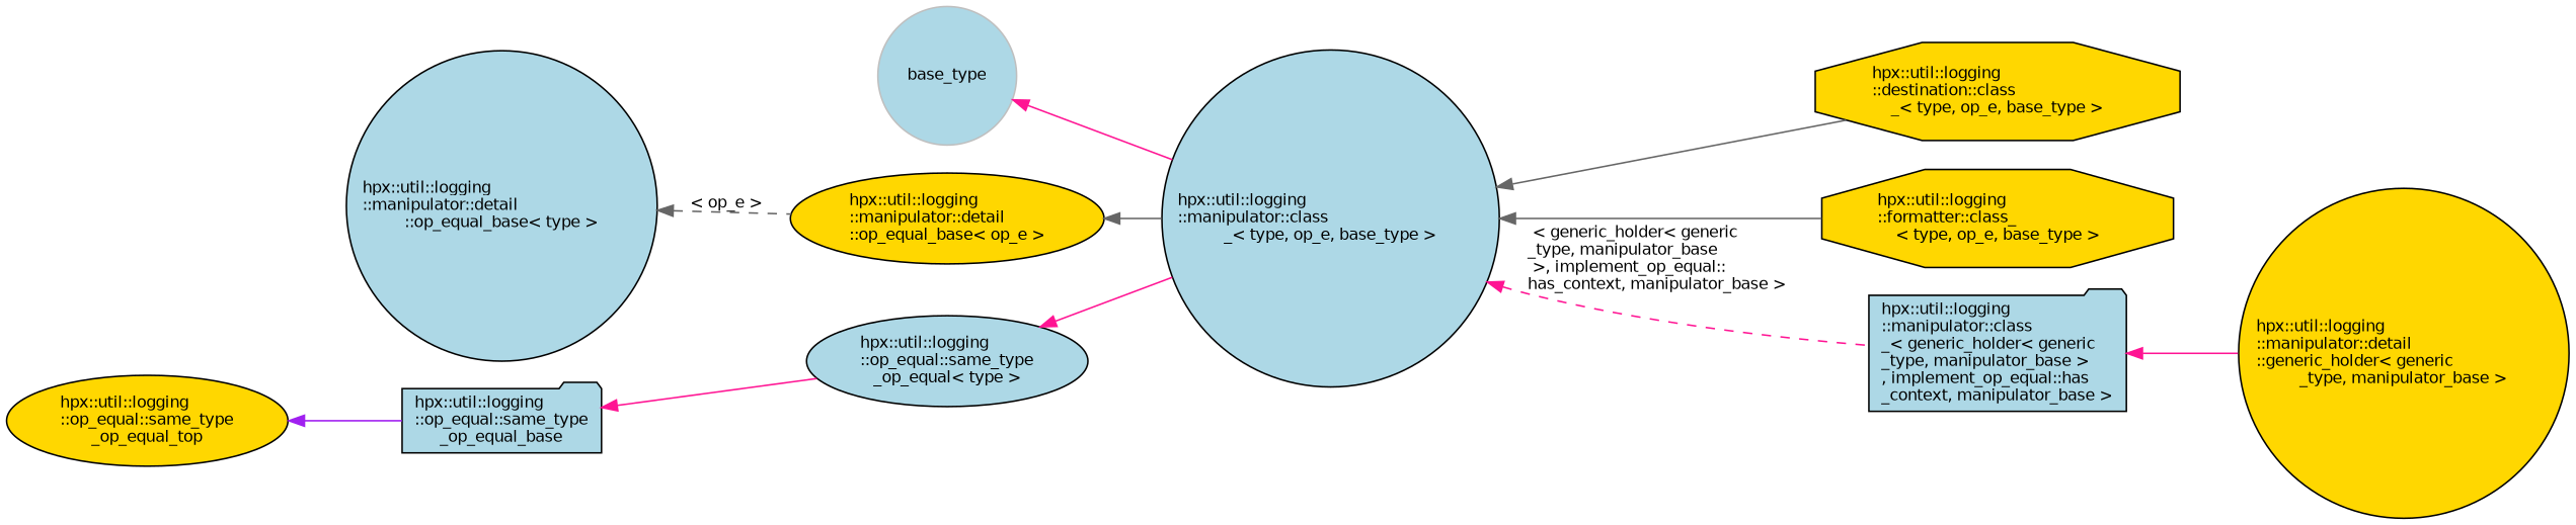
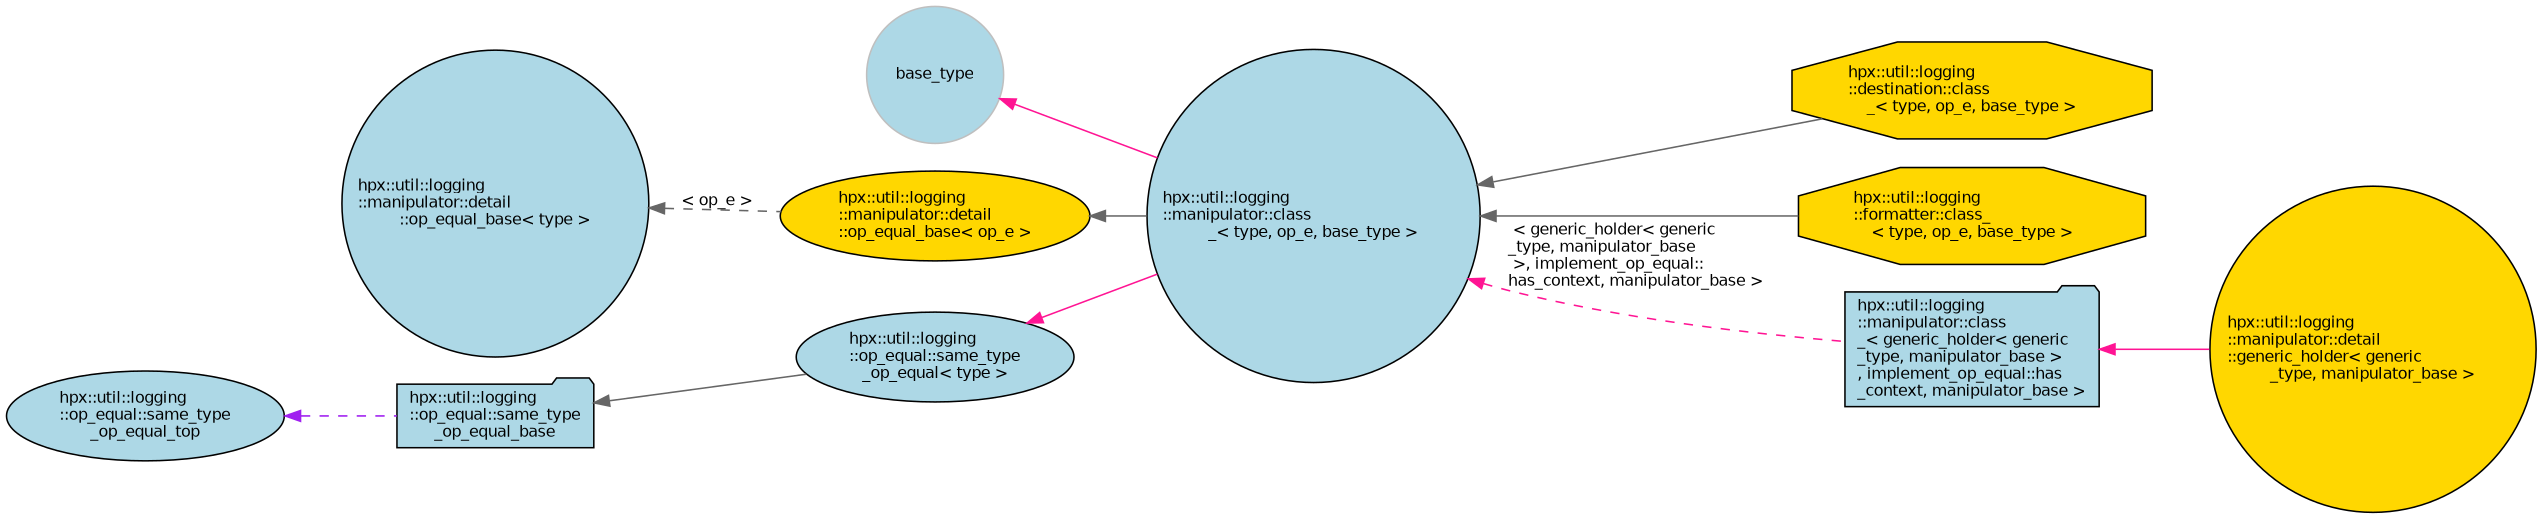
  digraph {
    rankdir=LR
    node [color=black fillcolor=lightblue fontname=Helvetica fontsize=10 shape=circle style=filled]
    edge [color=gray40 dir=back fontname=Helvetica fontsize=10 labelfontname=Helvetica labelfontsize=10 style=solid]
    n1 [fontcolor=black height=0.2 label="hpx::util::logging\l::manipulator::class\l_\< type, op_e, base_type \>" width=0.4]
    n2 [fillcolor=gold height=0.2 label="hpx::util::logging\l::destination::class\l_\< type, op_e, base_type \>" shape=octagon width=0.4]
    n3 [fillcolor=gold height=0.2 label="hpx::util::logging\l::formatter::class_\l\< type, op_e, base_type \>" shape=octagon width=0.4]
    n4 [height=0.2 label="hpx::util::logging\l::manipulator::class\l_\< generic_holder\< generic\l_type, manipulator_base \>\l, implement_op_equal::has\l_context, manipulator_base \>" shape=folder width=0.4]
    n5 [fillcolor=gold height=0.2 label="hpx::util::logging\l::manipulator::detail\l::generic_holder\< generic\l_type, manipulator_base \>" width=0.4]
    n6 [color=grey75 height=0.2 label=base_type width=0.4]
    n7 [fillcolor=gold height=0.2 label="hpx::util::logging\l::manipulator::detail\l::op_equal_base\< op_e \>" shape=ellipse width=0.4]
    n8 [height=0.2 label="hpx::util::logging\l::manipulator::detail\l::op_equal_base\< type \>" width=0.4]
    n9 [height=0.2 label="hpx::util::logging\l::op_equal::same_type\l_op_equal\< type \>" shape=ellipse width=0.4]
    n10 [height=0.2 label="hpx::util::logging\l::op_equal::same_type\l_op_equal_base" shape=folder width=0.4]
-   n11 [fillcolor=gold height=0.2 label="hpx::util::logging\l::op_equal::same_type\l_op_equal_top" shape=ellipse width=0.4]
+   n11 [height=0.2 label="hpx::util::logging\l::op_equal::same_type\l_op_equal_top" shape=ellipse width=0.4]
    n1 -> n2
    n1 -> n3
    n1 -> n4 [color=deeppink label=" \< generic_holder\< generic\l_type, manipulator_base\l \>, implement_op_equal::\lhas_context, manipulator_base \>" style=dashed]
    n4 -> n5 [color=deeppink]
    n6 -> n1 [color=deeppink]
    n7 -> n1
    n8 -> n7 [label=" \< op_e \>" style=dashed]
    n9 -> n1 [color=deeppink]
-   n10 -> n9 [color=deeppink]
-   n11 -> n10 [color=purple]
+   n10 -> n9
+   n11 -> n10 [color=purple style=dashed]
  }
